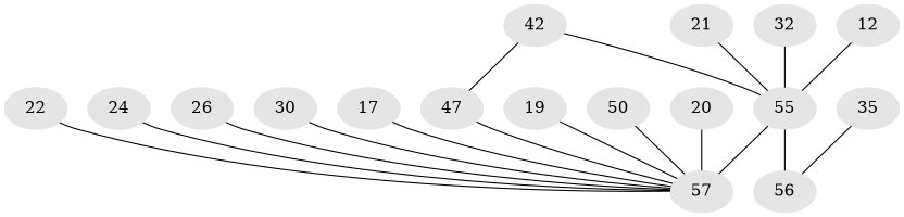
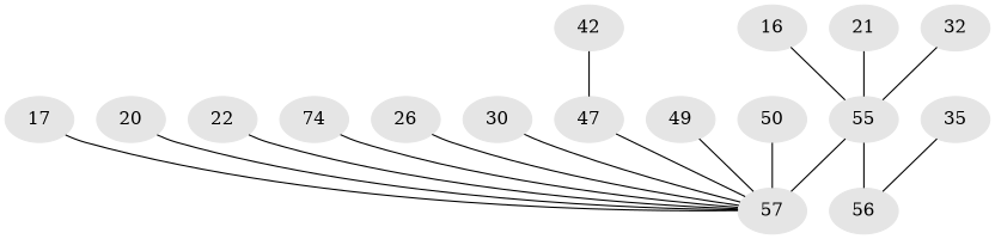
  graph {
    node [color=gray90 style=filled]
    edge [weight=2]
    55 [super="+34+25+43+40"]
    57 [super="+54"]
    56 [super="+11+4+52"]
-   12
+   12 [label=16]
    17
    20
    21
    22
-   24
+   24 [label=74]
    26
    30
    32
    35
    42
    47
-   49 [label=19]
+   49
    50 [super="+46"]
    55 -- 57 [weight=22]
    55 -- 56 [weight=18]
    12 -- 55 [weight=""]
    17 -- 57
    20 -- 57
    21 -- 55
    22 -- 57
    24 -- 57
    26 -- 57
    30 -- 57
    32 -- 55
    35 -- 56
-   42 -- 55 [weight=""]
    42 -- 47 [weight=""]
    47 -- 57
    49 -- 57
    50 -- 57 [weight=3]
  }
